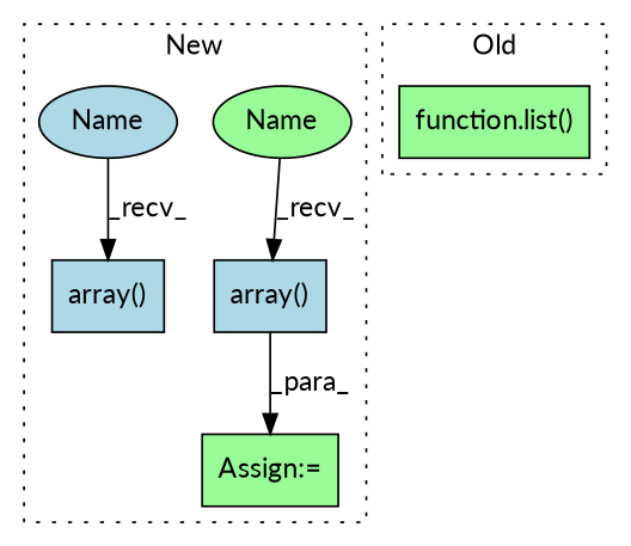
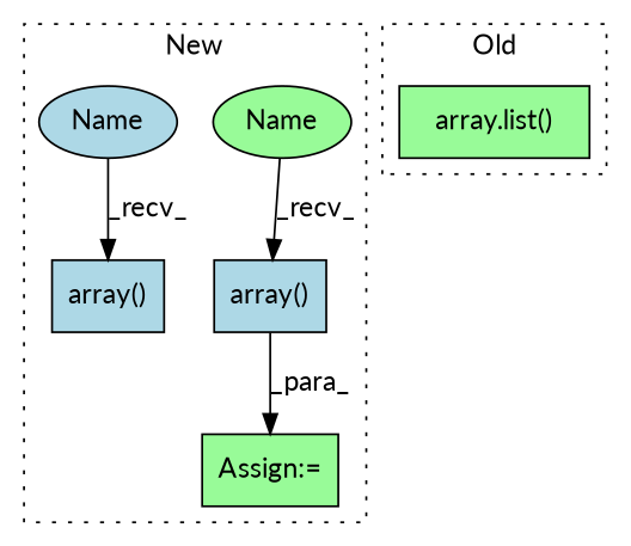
  digraph {
    fontname=Lato
    node [a=75 l="9,1" shape=box style=filled fillcolor=lightblue fontname=Lato]
    edge [fontname=Lato]
    n1 [label="array()" s="5351,5368"]
    n2 [label="array()" s="5409,5428"]
    n3 [a=68 l=3 label="Assign:=" s=5331 fillcolor=palegreen]
    n4 [a=87 l=2 label=Name s=5351 shape=ellipse fillcolor=palegreen]
    n5 [a=87 l=2 label=Name s=5409 shape=ellipse]
-   n6 [l="5,1" label="function.list()" s="5174,5192" fillcolor=palegreen]
+   n6 [l="5,1" label="array.list()" s="5174,5192" fillcolor=palegreen]
    subgraph cluster_1 {
      label=New
      style=dotted
      n1
      n2
      n3
      n4
      n5
    }
    subgraph cluster_2 {
      label=Old
      style=dotted
      n6
    }
    n1 -> n3 [label=_para_]
    n4 -> n1 [label=_recv_]
    n5 -> n2 [label=_recv_]
  }
